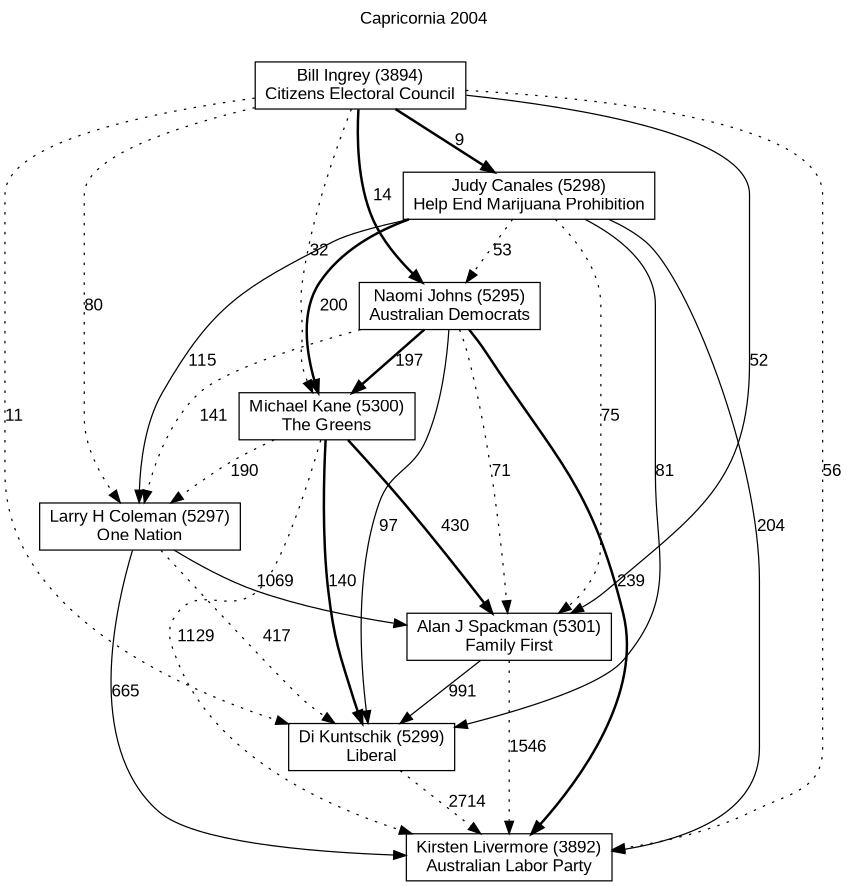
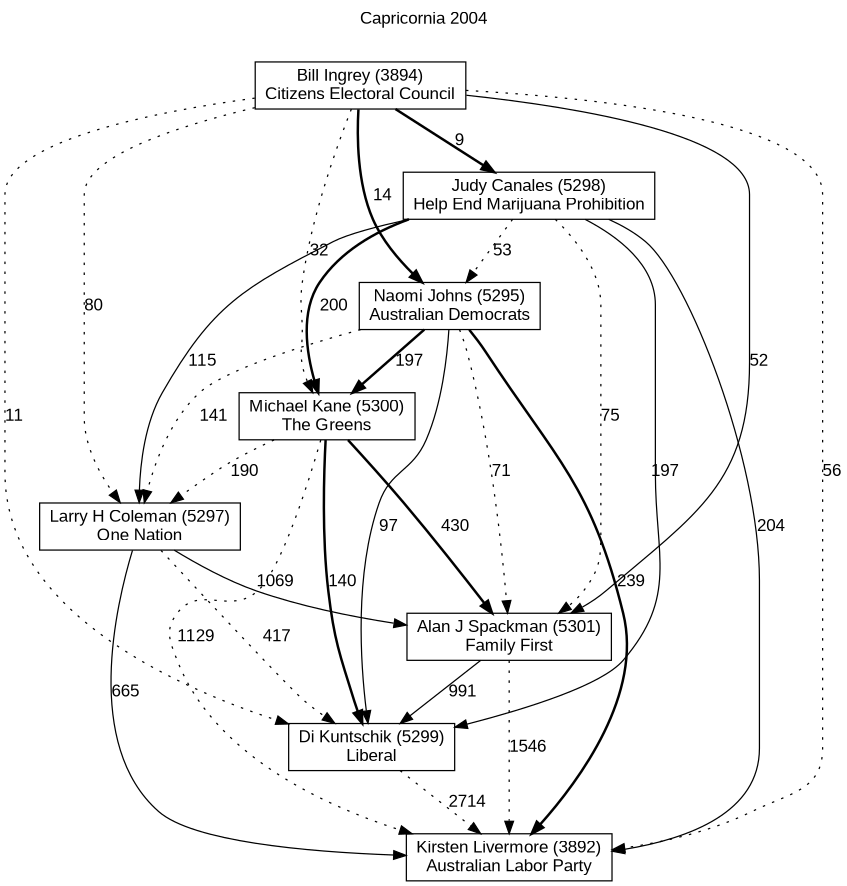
  digraph {
    fontname="Liberation Sans"
    label="Capricornia 2004"
    labelloc=t
    mclimit=10
    node [fontname="Liberation Sans" shape=box]
    edge [fontname="Liberation Sans" style=dotted]
    n1 [label="Kirsten Livermore (3892)\nAustralian Labor Party"]
    n2 [label="Di Kuntschik (5299)\nLiberal"]
    n3 [label="Alan J Spackman (5301)\nFamily First"]
    n4 [label="Larry H Coleman (5297)\nOne Nation"]
    n5 [label="Michael Kane (5300)\nThe Greens"]
    n6 [label="Naomi Johns (5295)\nAustralian Democrats"]
    n7 [label="Judy Canales (5298)\nHelp End Marijuana Prohibition"]
    n8 [label="Bill Ingrey (3894)\nCitizens Electoral Council"]
    n2 -> n1 [label=2714]
    n3 -> n1 [label=1546]
    n3 -> n2 [label=991 style=solid]
    n4 -> n1 [label=665 style=solid]
    n4 -> n2 [label=417]
    n4 -> n3 [label=1069 style=solid]
    n5 -> n1 [label=1129]
    n5 -> n2 [label=140 style=bold]
    n5 -> n3 [label=430 style=bold]
    n5 -> n4 [label=190]
    n6 -> n1 [label=239 style=bold]
    n6 -> n2 [label=97 style=solid]
    n6 -> n3 [label=71]
    n6 -> n4 [label=141]
    n6 -> n5 [label=197 style=bold]
    n7 -> n1 [label=204 style=solid]
-   n7 -> n2 [label=81 style=solid]
+   n7 -> n2 [label=197 style=solid]
    n7 -> n3 [label=75]
    n7 -> n4 [label=115 style=solid]
    n7 -> n5 [label=200 style=bold]
    n7 -> n6 [label=53]
    n8 -> n1 [label=56]
    n8 -> n2 [label=11]
    n8 -> n3 [label=52 style=solid]
    n8 -> n4 [label=80]
    n8 -> n5 [label=32]
    n8 -> n6 [label=14 style=bold]
    n8 -> n7 [label=9 style=bold]
  }
